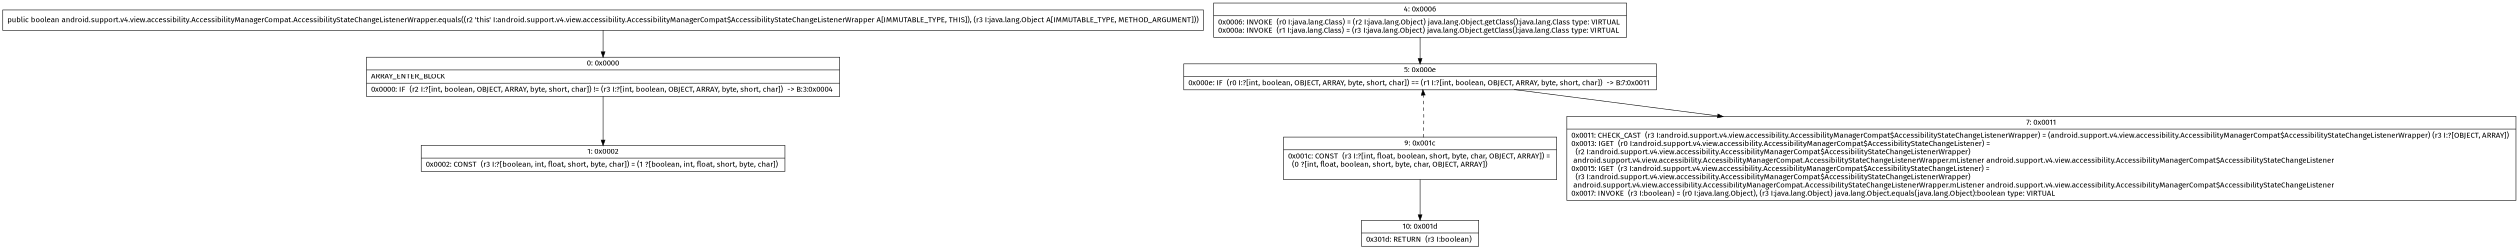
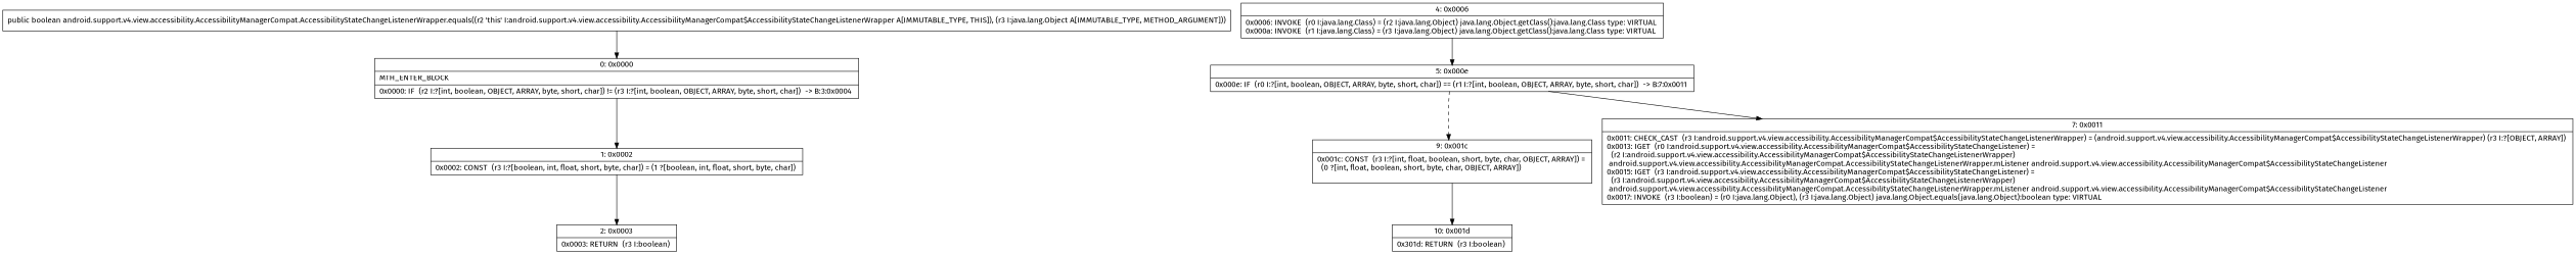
  digraph {
    fontname="Fira Sans"
    node [fontname="Fira Sans" shape=record]
    edge [fontname="Fira Sans"]
-   n1 [label="{0\:\ 0x0000|ARRAY_ENTER_BLOCK\l|0x0000: IF  (r2 I:?[int, boolean, OBJECT, ARRAY, byte, short, char]) != (r3 I:?[int, boolean, OBJECT, ARRAY, byte, short, char])  \-\> B:3:0x0004 \l}"]
+   n1 [label="{0\:\ 0x0000|MTH_ENTER_BLOCK\l|0x0000: IF  (r2 I:?[int, boolean, OBJECT, ARRAY, byte, short, char]) != (r3 I:?[int, boolean, OBJECT, ARRAY, byte, short, char])  \-\> B:3:0x0004 \l}"]
    n2 [label="{1\:\ 0x0002|0x0002: CONST  (r3 I:?[boolean, int, float, short, byte, char]) = (1 ?[boolean, int, float, short, byte, char]) \l}"]
+   n3 [label="{2\:\ 0x0003|0x0003: RETURN  (r3 I:boolean) \l}"]
    n4 [label="{4\:\ 0x0006|0x0006: INVOKE  (r0 I:java.lang.Class) = (r2 I:java.lang.Object) java.lang.Object.getClass():java.lang.Class type: VIRTUAL \l0x000a: INVOKE  (r1 I:java.lang.Class) = (r3 I:java.lang.Object) java.lang.Object.getClass():java.lang.Class type: VIRTUAL \l}"]
    n5 [label="{5\:\ 0x000e|0x000e: IF  (r0 I:?[int, boolean, OBJECT, ARRAY, byte, short, char]) == (r1 I:?[int, boolean, OBJECT, ARRAY, byte, short, char])  \-\> B:7:0x0011 \l}"]
    n6 [label="{9\:\ 0x001c|0x001c: CONST  (r3 I:?[int, float, boolean, short, byte, char, OBJECT, ARRAY]) = \l  (0 ?[int, float, boolean, short, byte, char, OBJECT, ARRAY])\l \l}"]
    n7 [label="{10\:\ 0x001d|0x301d: RETURN  (r3 I:boolean) \l}"]
    n8 [label="{7\:\ 0x0011|0x0011: CHECK_CAST  (r3 I:android.support.v4.view.accessibility.AccessibilityManagerCompat$AccessibilityStateChangeListenerWrapper) = (android.support.v4.view.accessibility.AccessibilityManagerCompat$AccessibilityStateChangeListenerWrapper) (r3 I:?[OBJECT, ARRAY]) \l0x0013: IGET  (r0 I:android.support.v4.view.accessibility.AccessibilityManagerCompat$AccessibilityStateChangeListener) = \l  (r2 I:android.support.v4.view.accessibility.AccessibilityManagerCompat$AccessibilityStateChangeListenerWrapper)\l android.support.v4.view.accessibility.AccessibilityManagerCompat.AccessibilityStateChangeListenerWrapper.mListener android.support.v4.view.accessibility.AccessibilityManagerCompat$AccessibilityStateChangeListener \l0x0015: IGET  (r3 I:android.support.v4.view.accessibility.AccessibilityManagerCompat$AccessibilityStateChangeListener) = \l  (r3 I:android.support.v4.view.accessibility.AccessibilityManagerCompat$AccessibilityStateChangeListenerWrapper)\l android.support.v4.view.accessibility.AccessibilityManagerCompat.AccessibilityStateChangeListenerWrapper.mListener android.support.v4.view.accessibility.AccessibilityManagerCompat$AccessibilityStateChangeListener \l0x0017: INVOKE  (r3 I:boolean) = (r0 I:java.lang.Object), (r3 I:java.lang.Object) java.lang.Object.equals(java.lang.Object):boolean type: VIRTUAL \l}"]
    n9 [label="{public boolean android.support.v4.view.accessibility.AccessibilityManagerCompat.AccessibilityStateChangeListenerWrapper.equals((r2 'this' I:android.support.v4.view.accessibility.AccessibilityManagerCompat$AccessibilityStateChangeListenerWrapper A[IMMUTABLE_TYPE, THIS]), (r3 I:java.lang.Object A[IMMUTABLE_TYPE, METHOD_ARGUMENT])) }"]
    n1 -> n2 [style=solid]
+   n2 -> n3
    n4 -> n5
-   n6 -> n5 [style=dashed]
+   n5 -> n6 [style=dashed]
    n5 -> n8
    n6 -> n7
    n9 -> n1
  }
